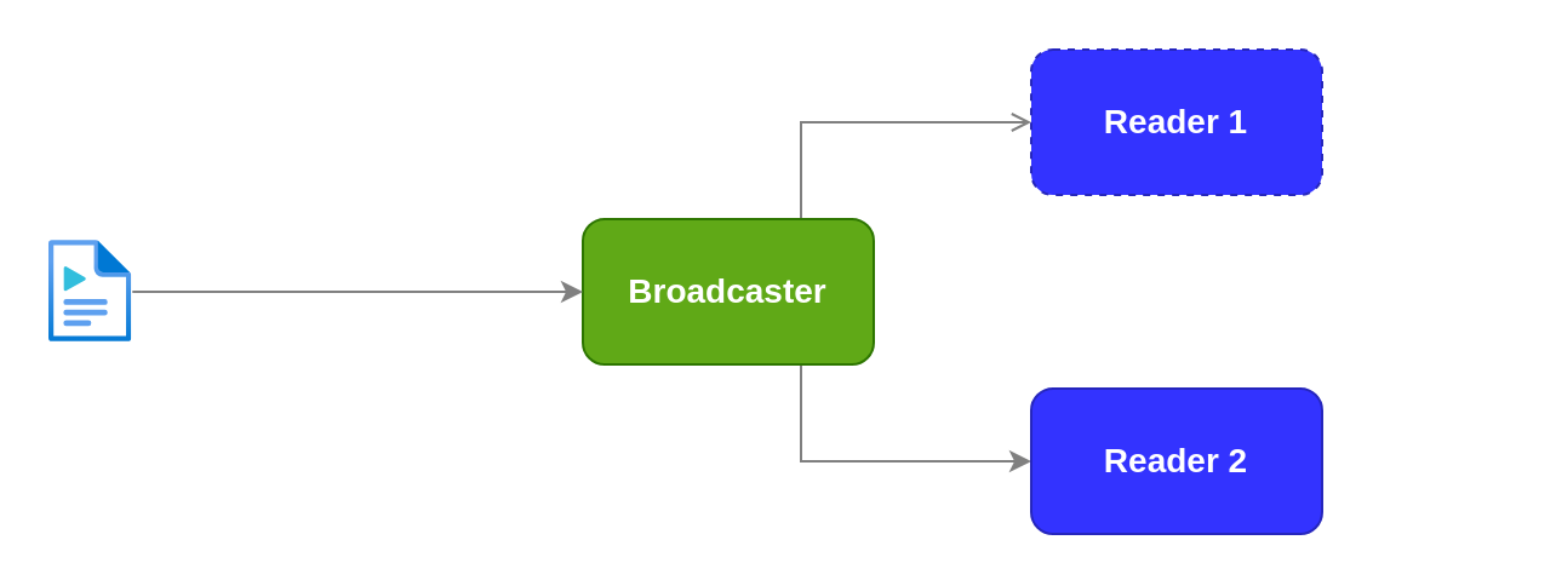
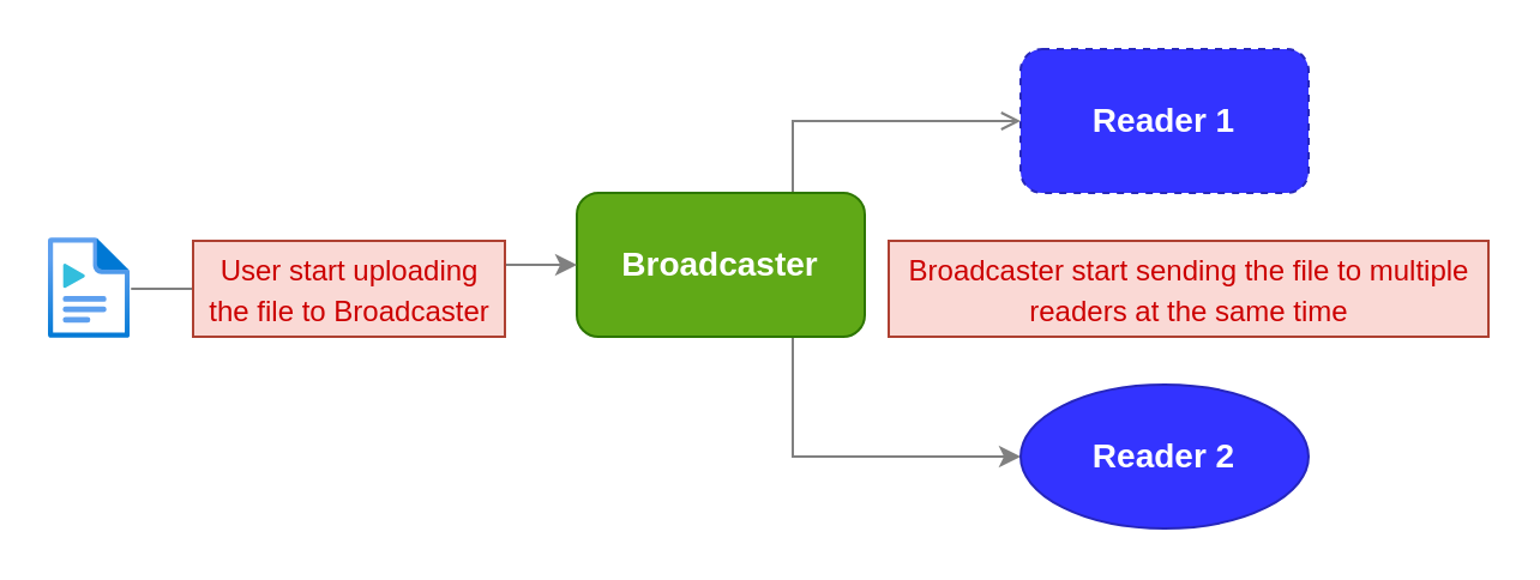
  <mxCell id="0" />
  <mxCell id="1" parent="0" />
  <mxCell id="2" style="edgeStyle=orthogonalEdgeStyle;rounded=0;orthogonalLoop=1;jettySize=auto;html=1;exitX=0.75;exitY=0;exitDx=0;exitDy=0;entryX=0;entryY=0.5;entryDx=0;entryDy=0;fontSize=14;fillColor=#bac8d3;strokeColor=#808080;endArrow=open;" edge="1" parent="1" source="4" target="5"><mxGeometry relative="1" as="geometry" /></mxCell>
  <mxCell id="3" style="edgeStyle=orthogonalEdgeStyle;rounded=0;orthogonalLoop=1;jettySize=auto;html=1;exitX=0.75;exitY=1;exitDx=0;exitDy=0;entryX=0;entryY=0.5;entryDx=0;entryDy=0;fontSize=14;strokeColor=#808080;" edge="1" parent="1" source="4" target="6"><mxGeometry relative="1" as="geometry" /></mxCell>
- <mxCell id="4" value="&lt;b&gt;&lt;font style=&quot;font-size: 14px&quot;&gt;Broadcaster&lt;/font&gt;&lt;/b&gt;" style="rounded=1;whiteSpace=wrap;html=1;fillColor=#60a917;strokeColor=#2D7600;fontColor=#ffffff;" vertex="1" parent="1"><mxGeometry x="240" y="90" width="120" height="60" as="geometry" /></mxCell>
+ <mxCell id="4" value="&lt;b&gt;&lt;font style=&quot;font-size: 14px&quot;&gt;Broadcaster&lt;/font&gt;&lt;/b&gt;" style="rounded=1;whiteSpace=wrap;html=1;fillColor=#60a917;strokeColor=#2D7600;fontColor=#ffffff;" vertex="1" parent="1"><mxGeometry x="240" y="80" width="120" height="60" as="geometry" /></mxCell>
  <mxCell id="5" value="&lt;b&gt;&lt;font style=&quot;font-size: 14px&quot;&gt;Reader 1&lt;/font&gt;&lt;/b&gt;" style="rounded=1;whiteSpace=wrap;html=1;fillColor=#3333FF;strokeColor=#2626BD;fontColor=#ffffff;dashed=1;" vertex="1" parent="1"><mxGeometry x="425" y="20" width="120" height="60" as="geometry" /></mxCell>
- <mxCell id="6" value="&lt;b&gt;&lt;font style=&quot;font-size: 14px&quot;&gt;Reader 2&lt;/font&gt;&lt;/b&gt;" style="rounded=1;whiteSpace=wrap;html=1;fillColor=#3333FF;strokeColor=#2626BD;fontColor=#ffffff;" vertex="1" parent="1"><mxGeometry x="425" y="160" width="120" height="60" as="geometry" /></mxCell>
+ <mxCell id="6" value="&lt;b&gt;&lt;font style=&quot;font-size: 14px&quot;&gt;Reader 2&lt;/font&gt;&lt;/b&gt;" style="ellipse;whiteSpace=wrap;html=1;fillColor=#3333FF;strokeColor=#2626BD;fontColor=#ffffff;" vertex="1" parent="1"><mxGeometry x="425" y="160" width="120" height="60" as="geometry" /></mxCell>
  <mxCell id="7" style="edgeStyle=orthogonalEdgeStyle;rounded=0;orthogonalLoop=1;jettySize=auto;html=1;entryX=0;entryY=0.5;entryDx=0;entryDy=0;fontSize=14;strokeColor=#808080;" edge="1" parent="1" source="8" target="4"><mxGeometry relative="1" as="geometry" /></mxCell>
  <mxCell id="8" value="" style="aspect=fixed;html=1;points=[];align=center;image;fontSize=12;image=img/lib/azure2/general/Media_File.svg;strokeColor=#2626BD;fillColor=#3333FF;" vertex="1" parent="1"><mxGeometry x="20" y="99" width="34.13" height="42" as="geometry" /></mxCell>
+ <mxCell id="9" value="&lt;font style=&quot;font-size: 12px&quot;&gt;User start uploading&lt;br&gt;the file to Broadcaster&lt;/font&gt;" style="text;html=1;align=center;verticalAlign=middle;resizable=0;points=[];autosize=1;strokeColor=#ae4132;fillColor=#fad9d5;fontSize=14;fontColor=#CC0000;" vertex="1" parent="1"><mxGeometry x="80" y="100" width="130" height="40" as="geometry" /></mxCell>
+ <mxCell id="10" value="&lt;font style=&quot;font-size: 12px&quot;&gt;Broadcaster start sending the file to multiple&lt;br&gt;readers at the same time&lt;/font&gt;" style="text;html=1;align=center;verticalAlign=middle;resizable=0;points=[];autosize=1;strokeColor=#ae4132;fillColor=#fad9d5;fontSize=14;fontColor=#CC0000;" vertex="1" parent="1"><mxGeometry x="370" y="100" width="250" height="40" as="geometry" /></mxCell>
